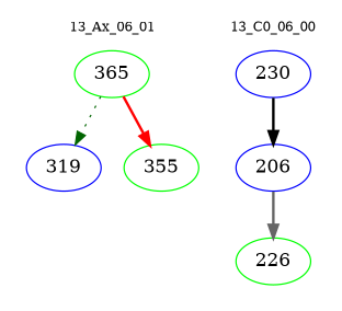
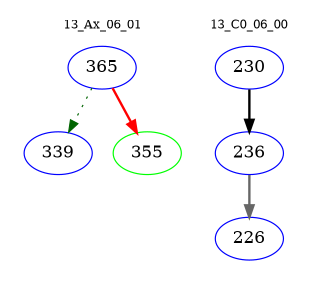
  digraph {
    node [color=blue]
    edge [style=bold]
-   n1 [color=green label=365]
-   n2 [label=319]
+   n1 [label=365]
+   n2 [label=339]
    n3 [color=green label=355]
-   n4 [label=206]
-   n5 [color=green label=226]
+   n4 [label=236]
+   n5 [label=226]
    n6 [label=230]
    subgraph cluster_1 {
      color=white
      fontsize=10
      label="13_Ax_06_01"
      n1
      n2
      n3
    }
    subgraph cluster_2 {
      color=white
      fontsize=10
      label="13_C0_06_00"
      n4
      n5
      n6
    }
    n1 -> n2 [color=darkgreen style=dotted]
    n1 -> n3 [color=red]
    n4 -> n5 [color=gray40]
    n6 -> n4 [color=black]
  }
